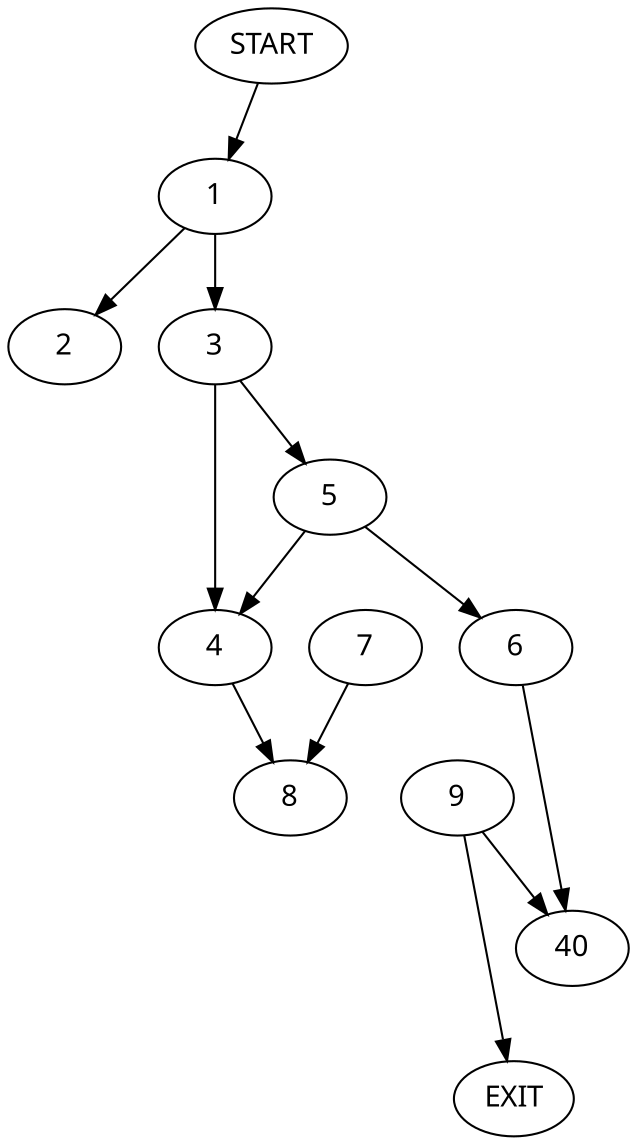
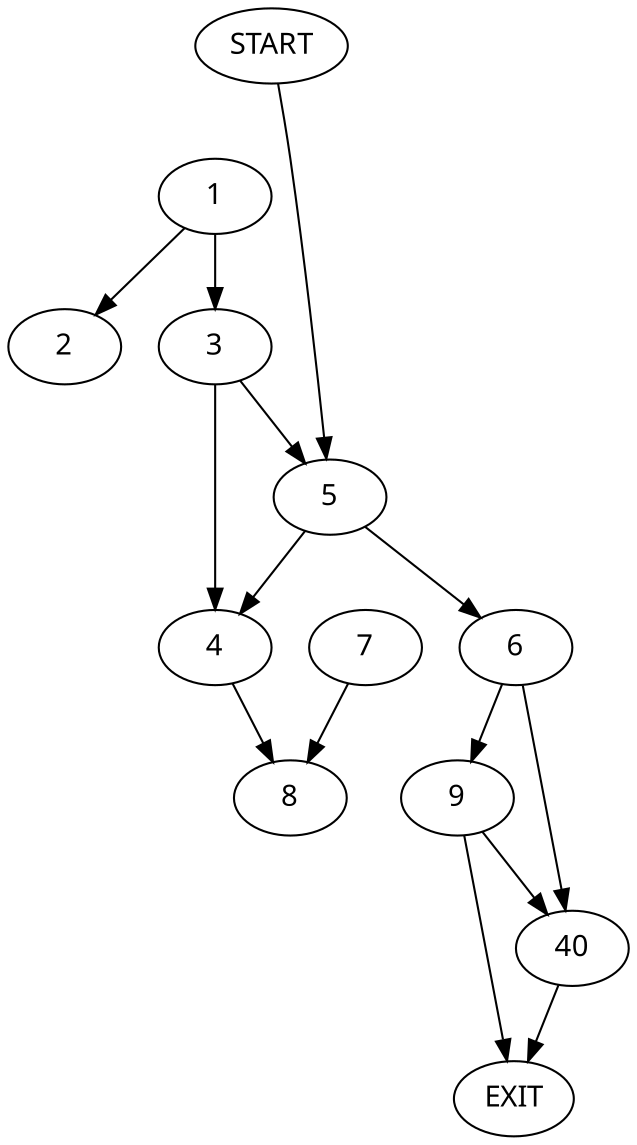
  digraph {
    fontname="Noto Sans"
    node [fontname="Noto Sans"]
    edge [fontname="Noto Sans"]
    n1 [label=START]
    1
    2
    3
    n5 [label=EXIT]
    4
    5
    8
    6
    7
    9
    n12 [label=40]
-   n1 -> 1
+   n1 -> 5
    1 -> 2
    1 -> 3
    3 -> 4
    3 -> 5
    4 -> 8
    5 -> 4
    5 -> 6
+   6 -> 9
    6 -> n12
    7 -> 8
    9 -> n5
    9 -> n12
+   n12 -> n5
  }
